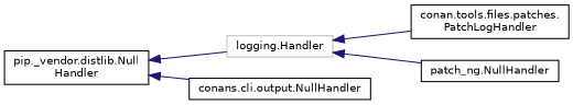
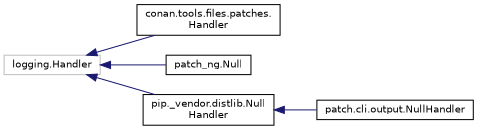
  digraph {
    rankdir=LR
    node [color=black fillcolor=white fontname=Helvetica fontsize=10 shape=record style=filled]
    edge [color=midnightblue dir=back fontname=Helvetica fontsize=10 labelfontname=Helvetica labelfontsize=10 style=solid]
    n1 [color=grey75 height=0.2 label="logging.Handler" width=0.4]
-   n2 [height=0.2 label="conan.tools.files.patches.\lPatchLogHandler" width=0.4]
-   n3 [height=0.2 label="patch_ng.NullHandler" width=0.4]
+   n2 [height=0.2 label="conan.tools.files.patches.\lHandler" width=0.4]
+   n3 [height=0.2 label="patch_ng.Null" width=0.4]
    n4 [height=0.2 label="pip._vendor.distlib.Null\lHandler" width=0.4]
-   n5 [height=0.2 label="conans.cli.output.NullHandler" width=0.4]
+   n5 [height=0.2 label="patch.cli.output.NullHandler" width=0.4]
    n1 -> n2
    n1 -> n3
-   n4 -> n1
+   n1 -> n4
    n4 -> n5
  }
